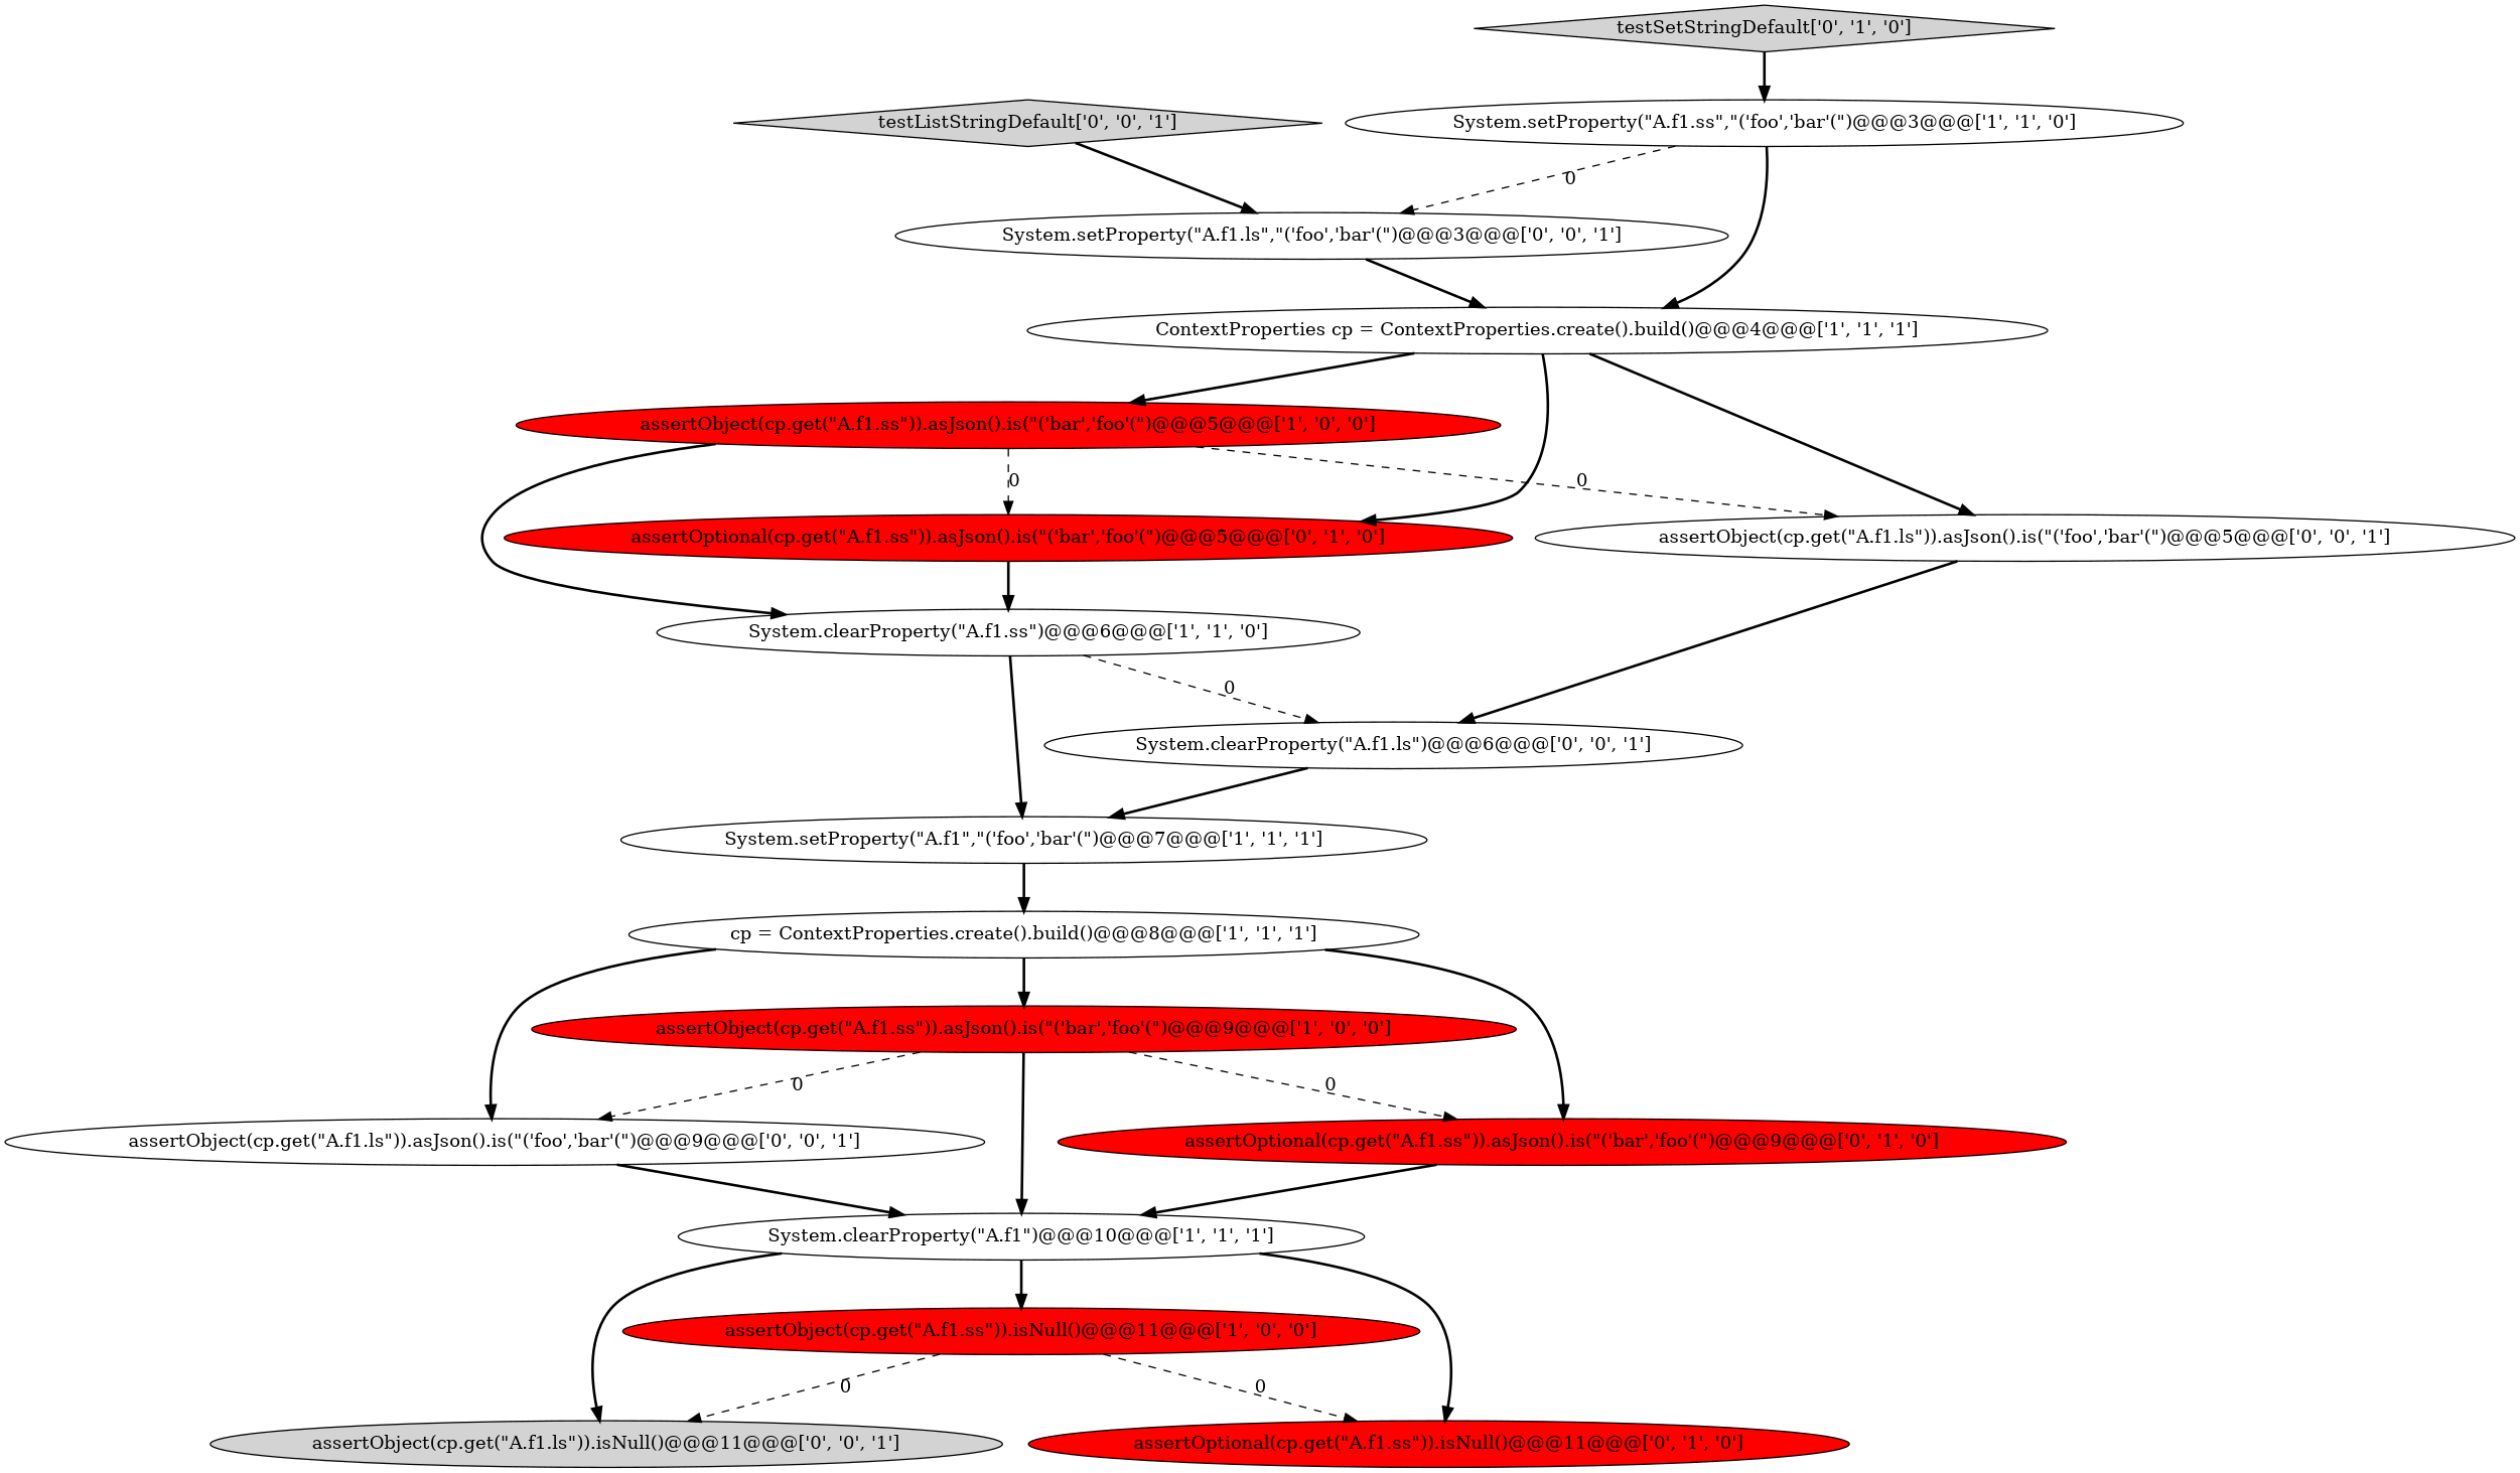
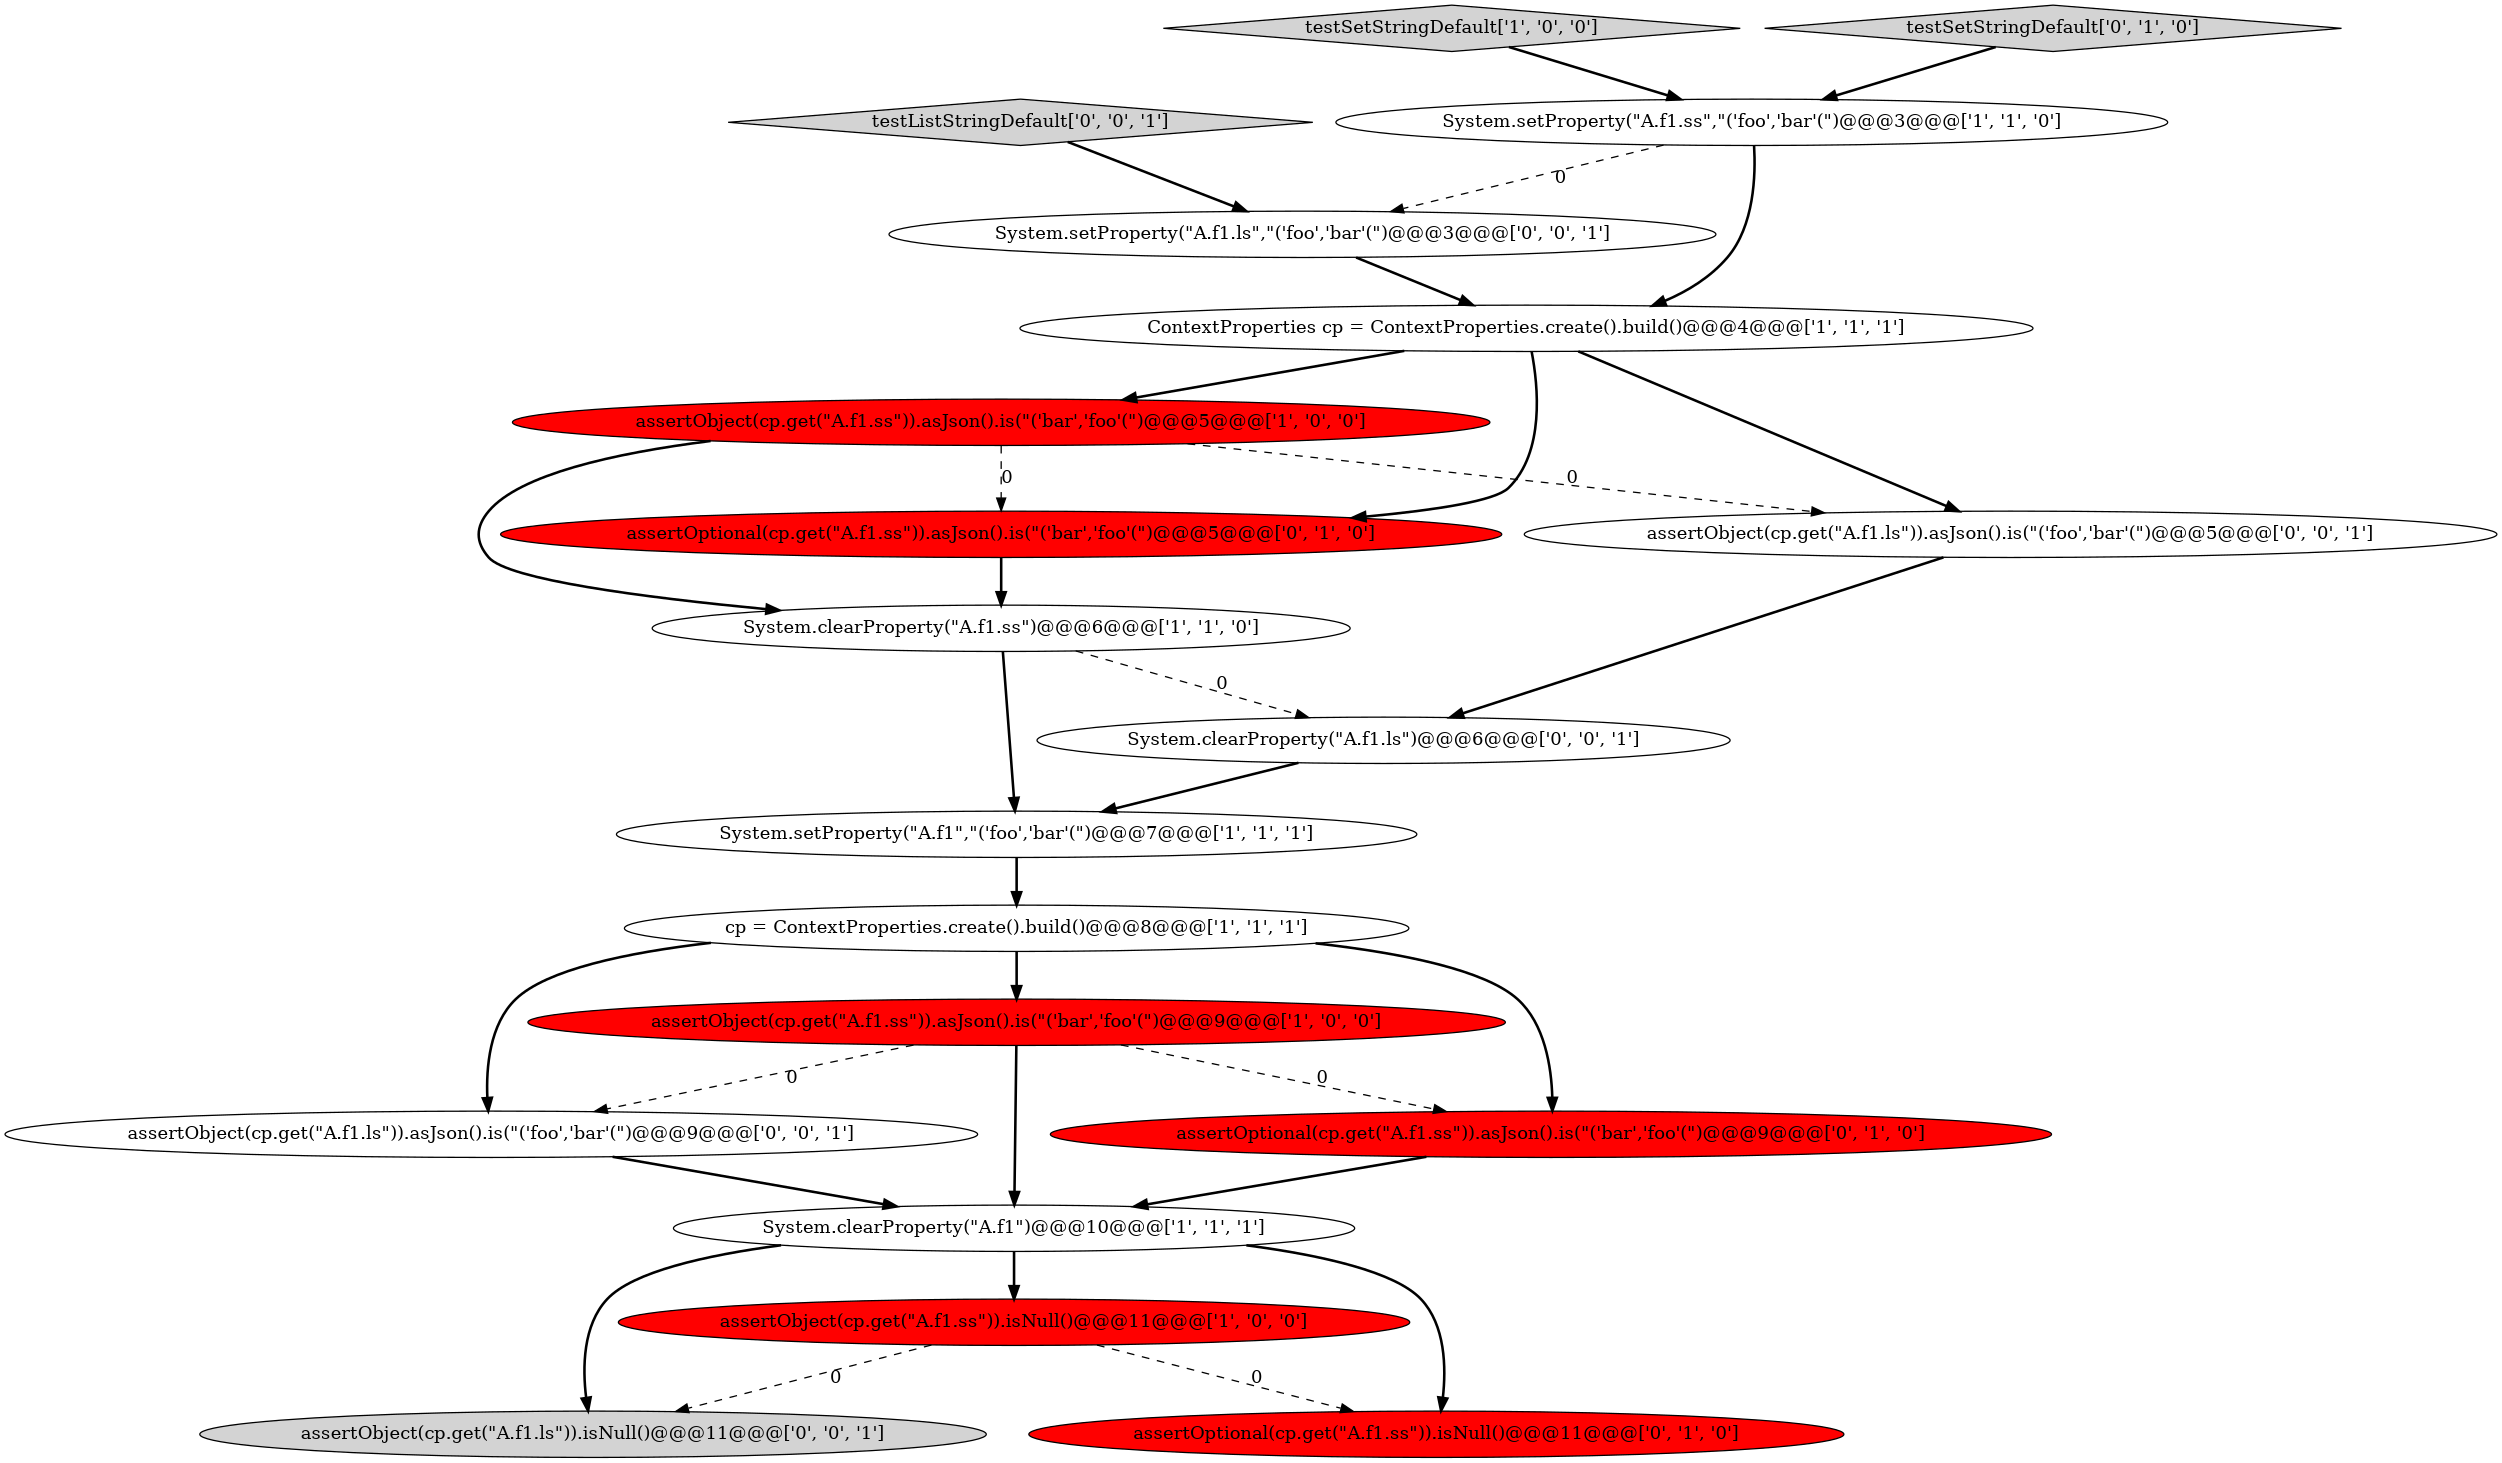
  digraph {
    node [fillcolor=white shape=ellipse style=filled]
    edge [style=bold]
    n1 [label="System.setProperty(\"A.f1\",\"('foo','bar'(\")@@@7@@@['1', '1', '1']"]
    n2 [label="cp = ContextProperties.create().build()@@@8@@@['1', '1', '1']"]
    n3 [label="System.setProperty(\"A.f1.ls\",\"('foo','bar'(\")@@@3@@@['0', '0', '1']"]
    n4 [label="ContextProperties cp = ContextProperties.create().build()@@@4@@@['1', '1', '1']"]
    n5 [fillcolor=lightgray label="testListStringDefault['0', '0', '1']" shape=diamond]
    n6 [label="System.clearProperty(\"A.f1.ss\")@@@6@@@['1', '1', '0']"]
    n7 [label="System.clearProperty(\"A.f1.ls\")@@@6@@@['0', '0', '1']"]
    n8 [fillcolor=red label="assertObject(cp.get(\"A.f1.ss\")).isNull()@@@11@@@['1', '0', '0']"]
    n9 [fillcolor=lightgray label="assertObject(cp.get(\"A.f1.ls\")).isNull()@@@11@@@['0', '0', '1']"]
    n10 [fillcolor=red label="assertOptional(cp.get(\"A.f1.ss\")).isNull()@@@11@@@['0', '1', '0']"]
    n11 [label="System.setProperty(\"A.f1.ss\",\"('foo','bar'(\")@@@3@@@['1', '1', '0']"]
    n12 [label="assertObject(cp.get(\"A.f1.ls\")).asJson().is(\"('foo','bar'(\")@@@9@@@['0', '0', '1']"]
    n13 [label="System.clearProperty(\"A.f1\")@@@10@@@['1', '1', '1']"]
    n14 [fillcolor=red label="assertOptional(cp.get(\"A.f1.ss\")).asJson().is(\"('bar','foo'(\")@@@9@@@['0', '1', '0']"]
    n15 [fillcolor=red label="assertObject(cp.get(\"A.f1.ss\")).asJson().is(\"('bar','foo'(\")@@@5@@@['1', '0', '0']"]
    n16 [fillcolor=red label="assertOptional(cp.get(\"A.f1.ss\")).asJson().is(\"('bar','foo'(\")@@@5@@@['0', '1', '0']"]
    n17 [label="assertObject(cp.get(\"A.f1.ls\")).asJson().is(\"('foo','bar'(\")@@@5@@@['0', '0', '1']"]
+   n18 [fillcolor=lightgray label="testSetStringDefault['1', '0', '0']" shape=diamond]
    n19 [fillcolor=red label="assertObject(cp.get(\"A.f1.ss\")).asJson().is(\"('bar','foo'(\")@@@9@@@['1', '0', '0']"]
    n20 [fillcolor=lightgray label="testSetStringDefault['0', '1', '0']" shape=diamond]
    n1 -> n2
    n2 -> n12
    n2 -> n14
    n2 -> n19
    n3 -> n4
    n4 -> n15
    n4 -> n16
    n4 -> n17
    n5 -> n3
    n6 -> n1
    n6 -> n7 [label=0 style=dashed]
    n7 -> n1
    n8 -> n9 [label=0 style=dashed]
    n8 -> n10 [label=0 style=dashed]
    n11 -> n3 [label=0 style=dashed]
    n11 -> n4
    n12 -> n13
    n13 -> n8
    n13 -> n9
    n13 -> n10
    n14 -> n13
    n15 -> n6
    n15 -> n16 [label=0 style=dashed]
    n15 -> n17 [label=0 style=dashed]
    n16 -> n6
    n17 -> n7
+   n18 -> n11
    n19 -> n12 [label=0 style=dashed]
    n19 -> n13
    n19 -> n14 [label=0 style=dashed]
    n20 -> n11
  }
